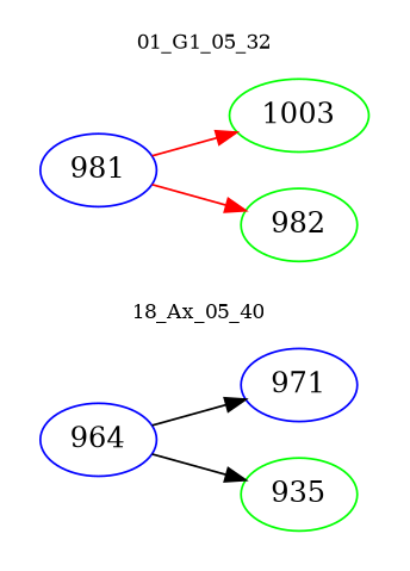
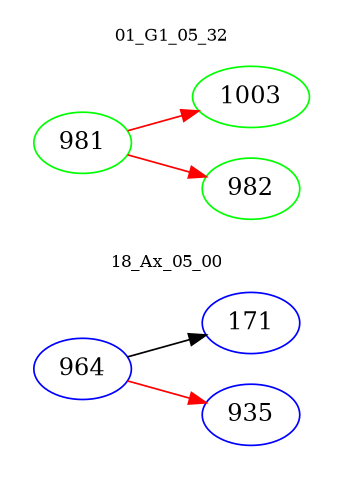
  digraph {
    rankdir=LR
    node [color=blue]
    edge [color=black]
    n1 [label=964]
-   n2 [color=green label=935]
-   n3 [label=971]
-   n4 [label=981]
+   n2 [label=935]
+   n3 [label=171]
+   n4 [color=green label=981]
    n5 [color=green label=982]
    n6 [color=green label=1003]
    subgraph cluster_1 {
      color=white
      fontsize=10
-     label="18_Ax_05_40"
+     label="18_Ax_05_00"
      n1
      n2
      n3
    }
    subgraph cluster_2 {
      color=white
      fontsize=10
      label="01_G1_05_32"
      n4
      n5
      n6
    }
-   n1 -> n2
+   n1 -> n2 [color=red]
    n1 -> n3
    n4 -> n5 [color=red]
    n4 -> n6 [color=red]
  }
